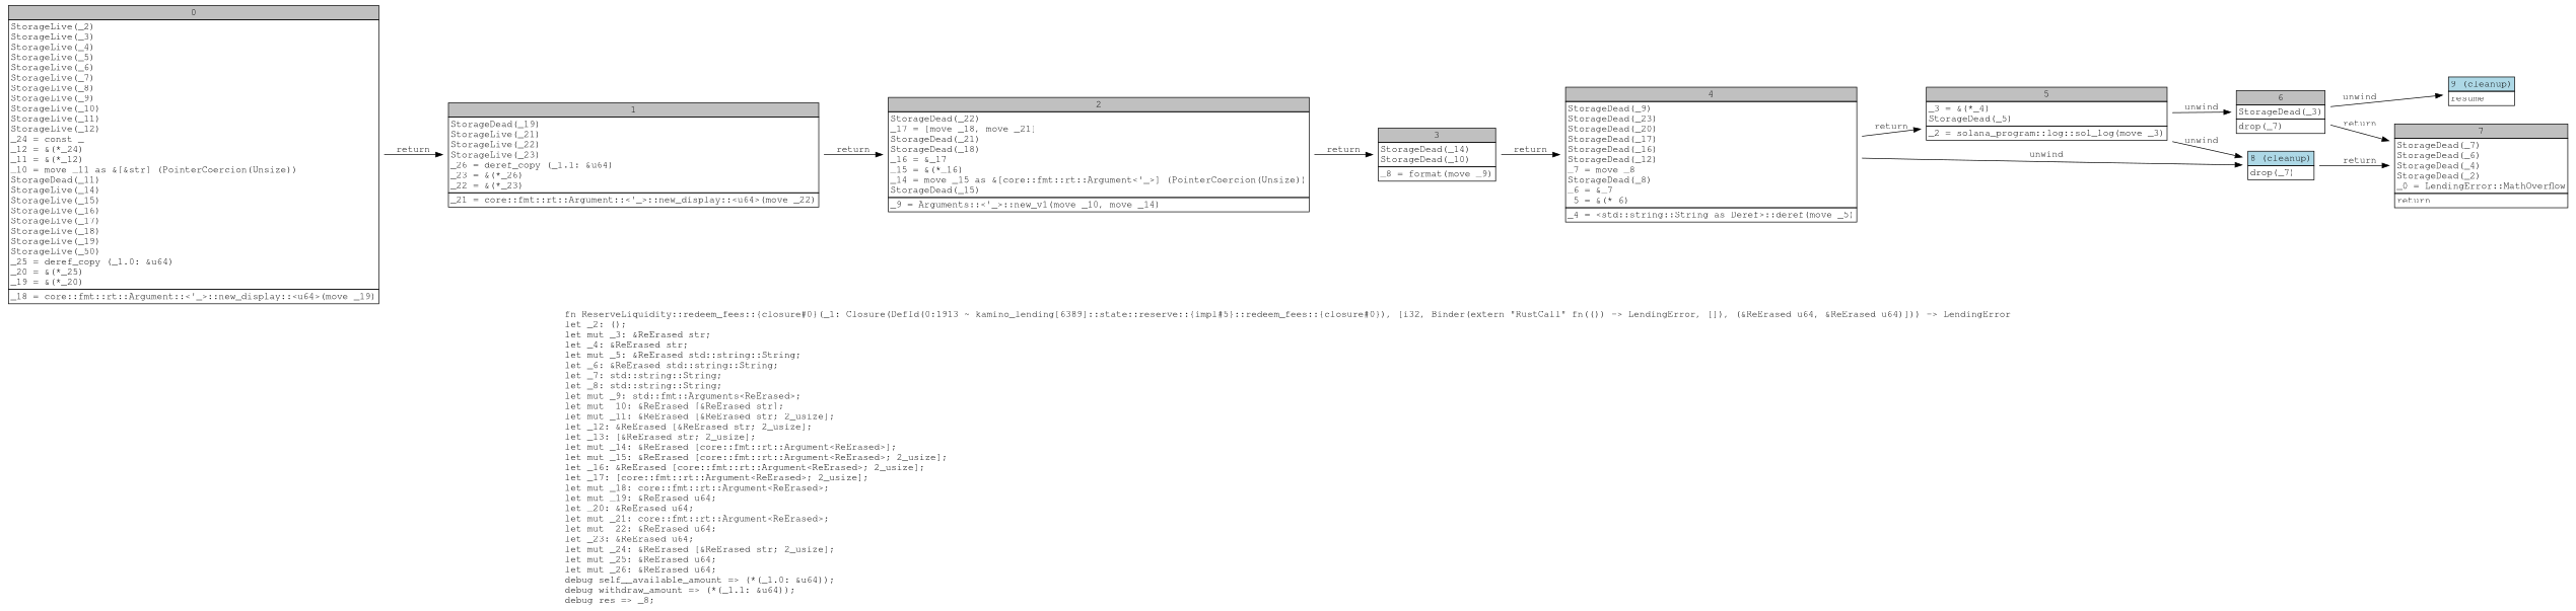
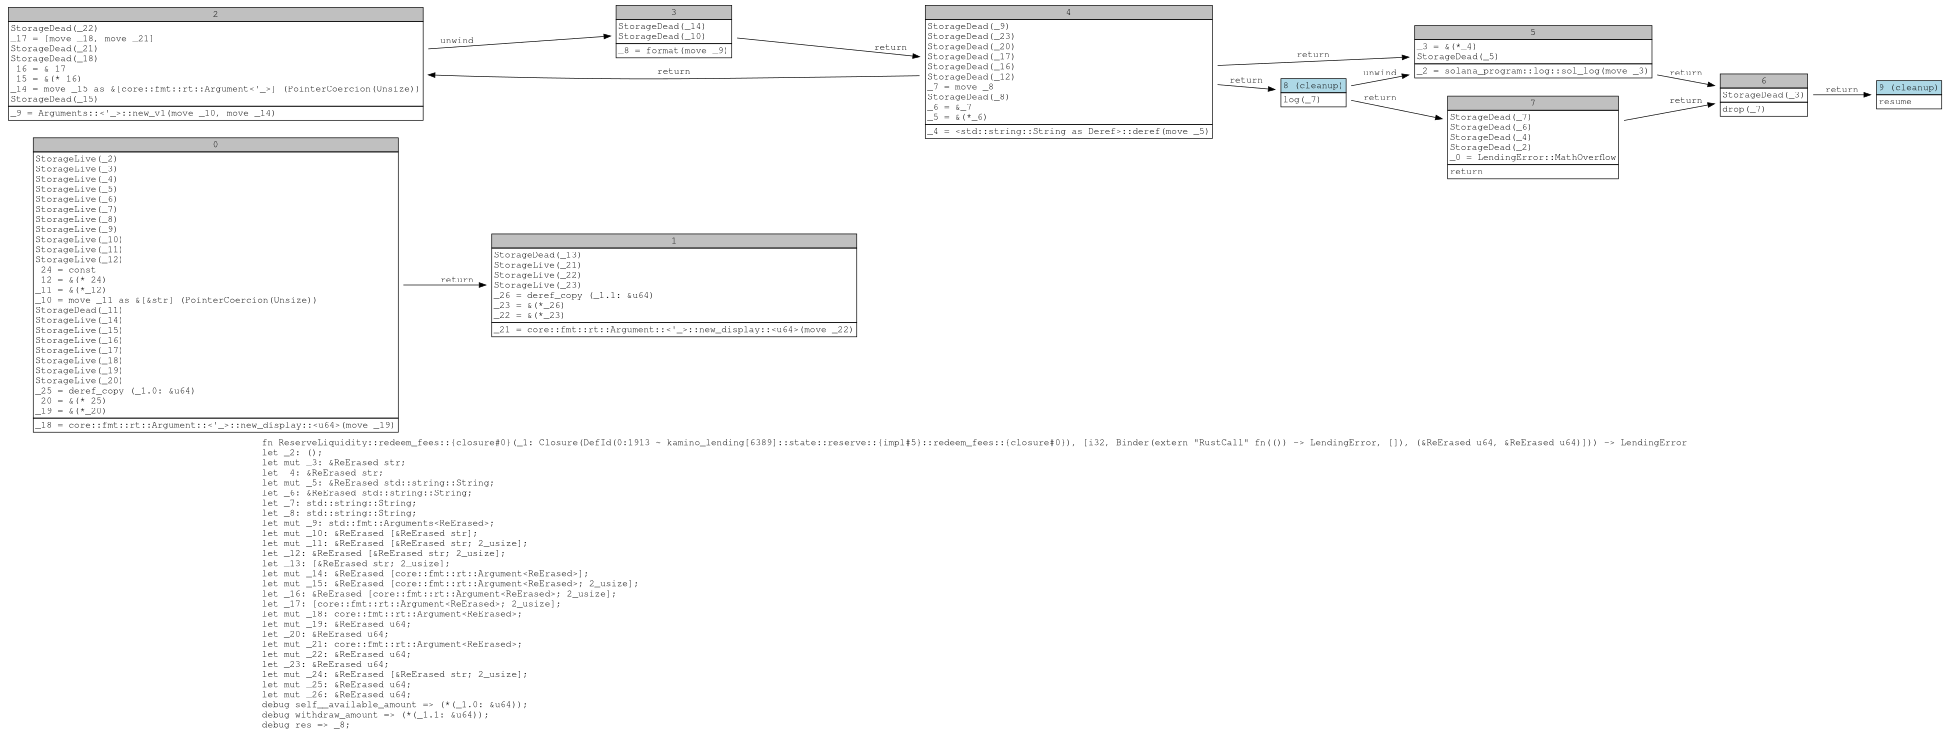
  digraph {
    fontname="Courier, monospace"
    label=<fn ReserveLiquidity::redeem_fees::{closure#0}(_1: Closure(DefId(0:1913 ~ kamino_lending[6389]::state::reserve::{impl#5}::redeem_fees::{closure#0}), [i32, Binder(extern &quot;RustCall&quot; fn(()) -&gt; LendingError, []), (&amp;ReErased u64, &amp;ReErased u64)])) -&gt; LendingError<br align="left"/>let _2: ();<br align="left"/>let mut _3: &amp;ReErased str;<br align="left"/>let _4: &amp;ReErased str;<br align="left"/>let mut _5: &amp;ReErased std::string::String;<br align="left"/>let _6: &amp;ReErased std::string::String;<br align="left"/>let _7: std::string::String;<br align="left"/>let _8: std::string::String;<br align="left"/>let mut _9: std::fmt::Arguments&lt;ReErased&gt;;<br align="left"/>let mut _10: &amp;ReErased [&amp;ReErased str];<br align="left"/>let mut _11: &amp;ReErased [&amp;ReErased str; 2_usize];<br align="left"/>let _12: &amp;ReErased [&amp;ReErased str; 2_usize];<br align="left"/>let _13: [&amp;ReErased str; 2_usize];<br align="left"/>let mut _14: &amp;ReErased [core::fmt::rt::Argument&lt;ReErased&gt;];<br align="left"/>let mut _15: &amp;ReErased [core::fmt::rt::Argument&lt;ReErased&gt;; 2_usize];<br align="left"/>let _16: &amp;ReErased [core::fmt::rt::Argument&lt;ReErased&gt;; 2_usize];<br align="left"/>let _17: [core::fmt::rt::Argument&lt;ReErased&gt;; 2_usize];<br align="left"/>let mut _18: core::fmt::rt::Argument&lt;ReErased&gt;;<br align="left"/>let mut _19: &amp;ReErased u64;<br align="left"/>let _20: &amp;ReErased u64;<br align="left"/>let mut _21: core::fmt::rt::Argument&lt;ReErased&gt;;<br align="left"/>let mut _22: &amp;ReErased u64;<br align="left"/>let _23: &amp;ReErased u64;<br align="left"/>let mut _24: &amp;ReErased [&amp;ReErased str; 2_usize];<br align="left"/>let mut _25: &amp;ReErased u64;<br align="left"/>let mut _26: &amp;ReErased u64;<br align="left"/>debug self__available_amount =&gt; (*(_1.0: &amp;u64));<br align="left"/>debug withdraw_amount =&gt; (*(_1.1: &amp;u64));<br align="left"/>debug res =&gt; _8;<br align="left"/>>
    rankdir=LR
    node [fontname="Courier, monospace" shape=none]
    edge [fontname="Courier, monospace"]
-   n1 [label=<<table border="0" cellborder="1" cellspacing="0"><tr><td bgcolor="gray" align="center" colspan="1">0</td></tr><tr><td align="left" balign="left">StorageLive(_2)<br/>StorageLive(_3)<br/>StorageLive(_4)<br/>StorageLive(_5)<br/>StorageLive(_6)<br/>StorageLive(_7)<br/>StorageLive(_8)<br/>StorageLive(_9)<br/>StorageLive(_10)<br/>StorageLive(_11)<br/>StorageLive(_12)<br/>_24 = const _<br/>_12 = &amp;(*_24)<br/>_11 = &amp;(*_12)<br/>_10 = move _11 as &amp;[&amp;str] (PointerCoercion(Unsize))<br/>StorageDead(_11)<br/>StorageLive(_14)<br/>StorageLive(_15)<br/>StorageLive(_16)<br/>StorageLive(_17)<br/>StorageLive(_18)<br/>StorageLive(_19)<br/>StorageLive(_50)<br/>_25 = deref_copy (_1.0: &amp;u64)<br/>_20 = &amp;(*_25)<br/>_19 = &amp;(*_20)<br/></td></tr><tr><td align="left">_18 = core::fmt::rt::Argument::&lt;'_&gt;::new_display::&lt;u64&gt;(move _19)</td></tr></table>>]
-   n2 [label=<<table border="0" cellborder="1" cellspacing="0"><tr><td bgcolor="gray" align="center" colspan="1">1</td></tr><tr><td align="left" balign="left">StorageDead(_19)<br/>StorageLive(_21)<br/>StorageLive(_22)<br/>StorageLive(_23)<br/>_26 = deref_copy (_1.1: &amp;u64)<br/>_23 = &amp;(*_26)<br/>_22 = &amp;(*_23)<br/></td></tr><tr><td align="left">_21 = core::fmt::rt::Argument::&lt;'_&gt;::new_display::&lt;u64&gt;(move _22)</td></tr></table>>]
+   n1 [label=<<table border="0" cellborder="1" cellspacing="0"><tr><td bgcolor="gray" align="center" colspan="1">0</td></tr><tr><td align="left" balign="left">StorageLive(_2)<br/>StorageLive(_3)<br/>StorageLive(_4)<br/>StorageLive(_5)<br/>StorageLive(_6)<br/>StorageLive(_7)<br/>StorageLive(_8)<br/>StorageLive(_9)<br/>StorageLive(_10)<br/>StorageLive(_11)<br/>StorageLive(_12)<br/>_24 = const _<br/>_12 = &amp;(*_24)<br/>_11 = &amp;(*_12)<br/>_10 = move _11 as &amp;[&amp;str] (PointerCoercion(Unsize))<br/>StorageDead(_11)<br/>StorageLive(_14)<br/>StorageLive(_15)<br/>StorageLive(_16)<br/>StorageLive(_17)<br/>StorageLive(_18)<br/>StorageLive(_19)<br/>StorageLive(_20)<br/>_25 = deref_copy (_1.0: &amp;u64)<br/>_20 = &amp;(*_25)<br/>_19 = &amp;(*_20)<br/></td></tr><tr><td align="left">_18 = core::fmt::rt::Argument::&lt;'_&gt;::new_display::&lt;u64&gt;(move _19)</td></tr></table>>]
+   n2 [label=<<table border="0" cellborder="1" cellspacing="0"><tr><td bgcolor="gray" align="center" colspan="1">1</td></tr><tr><td align="left" balign="left">StorageDead(_13)<br/>StorageLive(_21)<br/>StorageLive(_22)<br/>StorageLive(_23)<br/>_26 = deref_copy (_1.1: &amp;u64)<br/>_23 = &amp;(*_26)<br/>_22 = &amp;(*_23)<br/></td></tr><tr><td align="left">_21 = core::fmt::rt::Argument::&lt;'_&gt;::new_display::&lt;u64&gt;(move _22)</td></tr></table>>]
    n3 [label=<<table border="0" cellborder="1" cellspacing="0"><tr><td bgcolor="gray" align="center" colspan="1">2</td></tr><tr><td align="left" balign="left">StorageDead(_22)<br/>_17 = [move _18, move _21]<br/>StorageDead(_21)<br/>StorageDead(_18)<br/>_16 = &amp;_17<br/>_15 = &amp;(*_16)<br/>_14 = move _15 as &amp;[core::fmt::rt::Argument&lt;'_&gt;] (PointerCoercion(Unsize))<br/>StorageDead(_15)<br/></td></tr><tr><td align="left">_9 = Arguments::&lt;'_&gt;::new_v1(move _10, move _14)</td></tr></table>>]
    n4 [label=<<table border="0" cellborder="1" cellspacing="0"><tr><td bgcolor="gray" align="center" colspan="1">3</td></tr><tr><td align="left" balign="left">StorageDead(_14)<br/>StorageDead(_10)<br/></td></tr><tr><td align="left">_8 = format(move _9)</td></tr></table>>]
    n5 [label=<<table border="0" cellborder="1" cellspacing="0"><tr><td bgcolor="gray" align="center" colspan="1">4</td></tr><tr><td align="left" balign="left">StorageDead(_9)<br/>StorageDead(_23)<br/>StorageDead(_20)<br/>StorageDead(_17)<br/>StorageDead(_16)<br/>StorageDead(_12)<br/>_7 = move _8<br/>StorageDead(_8)<br/>_6 = &amp;_7<br/>_5 = &amp;(*_6)<br/></td></tr><tr><td align="left">_4 = &lt;std::string::String as Deref&gt;::deref(move _5)</td></tr></table>>]
    n6 [label=<<table border="0" cellborder="1" cellspacing="0"><tr><td bgcolor="gray" align="center" colspan="1">5</td></tr><tr><td align="left" balign="left">_3 = &amp;(*_4)<br/>StorageDead(_5)<br/></td></tr><tr><td align="left">_2 = solana_program::log::sol_log(move _3)</td></tr></table>>]
-   n7 [label=<<table border="0" cellborder="1" cellspacing="0"><tr><td bgcolor="lightblue" align="center" colspan="1">8 (cleanup)</td></tr><tr><td align="left">drop(_7)</td></tr></table>>]
+   n7 [label=<<table border="0" cellborder="1" cellspacing="0"><tr><td bgcolor="lightblue" align="center" colspan="1">8 (cleanup)</td></tr><tr><td align="left">log(_7)</td></tr></table>>]
    n8 [label=<<table border="0" cellborder="1" cellspacing="0"><tr><td bgcolor="gray" align="center" colspan="1">6</td></tr><tr><td align="left" balign="left">StorageDead(_3)<br/></td></tr><tr><td align="left">drop(_7)</td></tr></table>>]
    n9 [label=<<table border="0" cellborder="1" cellspacing="0"><tr><td bgcolor="gray" align="center" colspan="1">7</td></tr><tr><td align="left" balign="left">StorageDead(_7)<br/>StorageDead(_6)<br/>StorageDead(_4)<br/>StorageDead(_2)<br/>_0 = LendingError::MathOverflow<br/></td></tr><tr><td align="left">return</td></tr></table>>]
    n10 [label=<<table border="0" cellborder="1" cellspacing="0"><tr><td bgcolor="lightblue" align="center" colspan="1">9 (cleanup)</td></tr><tr><td align="left">resume</td></tr></table>>]
    n1 -> n2 [label=return]
-   n2 -> n3 [label=return]
-   n3 -> n4 [label=return]
+   n5 -> n3 [label=return]
+   n3 -> n4 [label=unwind]
    n4 -> n5 [label=return]
    n5 -> n6 [label=return]
-   n5 -> n7 [label=unwind]
-   n6 -> n7 [label=unwind]
-   n6 -> n8 [label=unwind]
+   n5 -> n7 [label=return]
+   n7 -> n6 [label=unwind]
+   n6 -> n8 [label=return]
    n7 -> n9 [label=return]
-   n8 -> n9 [label=return]
-   n8 -> n10 [label=unwind]
+   n9 -> n8 [label=return]
+   n8 -> n10 [label=return]
  }
